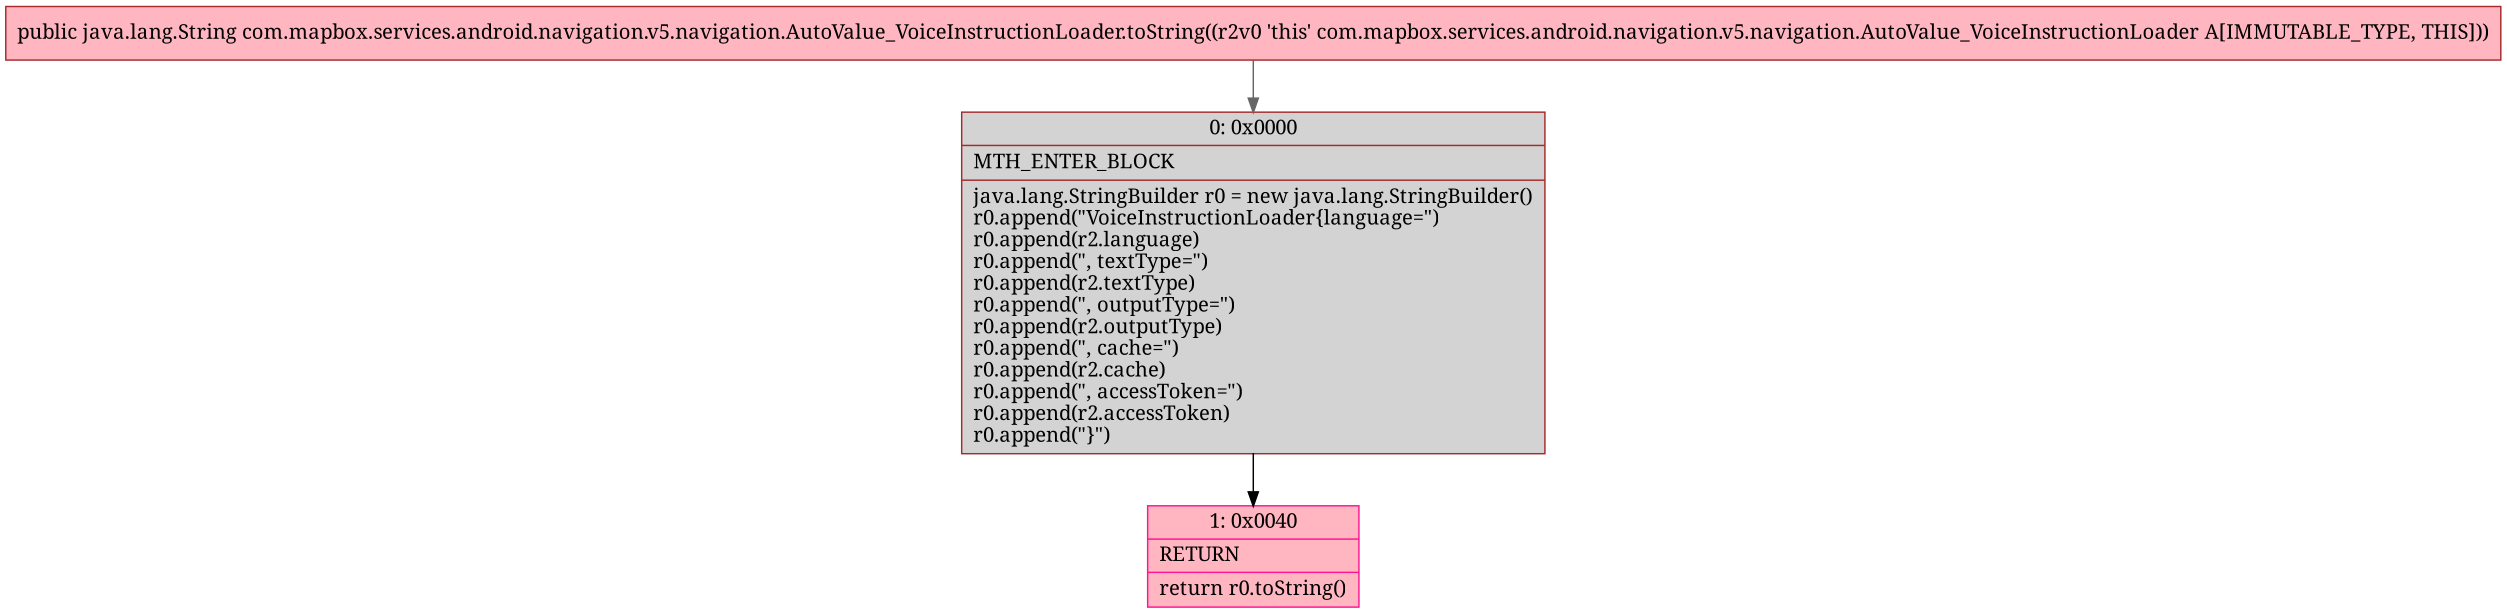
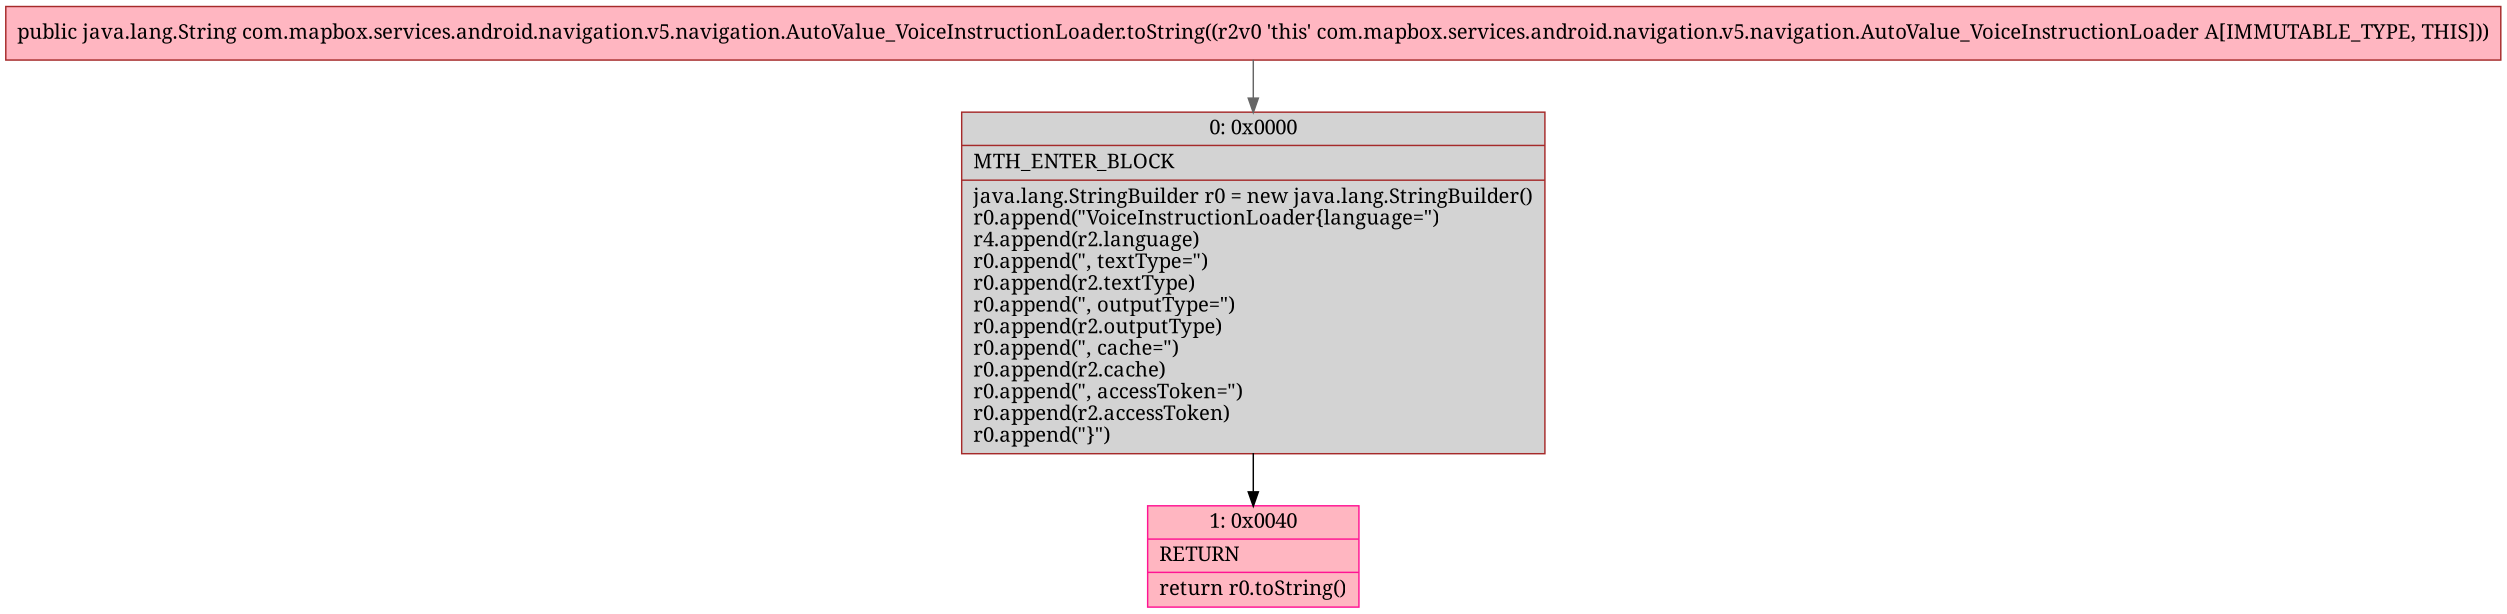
  digraph {
    fontname="Noto Serif"
    node [shape=record style=filled fillcolor=lightpink color=brown fontname="Noto Serif"]
    edge [fontname="Noto Serif"]
-   n1 [label="{0\:\ 0x0000|MTH_ENTER_BLOCK\l|java.lang.StringBuilder r0 = new java.lang.StringBuilder()\lr0.append(\"VoiceInstructionLoader\{language=\")\lr0.append(r2.language)\lr0.append(\", textType=\")\lr0.append(r2.textType)\lr0.append(\", outputType=\")\lr0.append(r2.outputType)\lr0.append(\", cache=\")\lr0.append(r2.cache)\lr0.append(\", accessToken=\")\lr0.append(r2.accessToken)\lr0.append(\"\}\")\l}" fillcolor=lightgrey]
+   n1 [label="{0\:\ 0x0000|MTH_ENTER_BLOCK\l|java.lang.StringBuilder r0 = new java.lang.StringBuilder()\lr0.append(\"VoiceInstructionLoader\{language=\")\lr4.append(r2.language)\lr0.append(\", textType=\")\lr0.append(r2.textType)\lr0.append(\", outputType=\")\lr0.append(r2.outputType)\lr0.append(\", cache=\")\lr0.append(r2.cache)\lr0.append(\", accessToken=\")\lr0.append(r2.accessToken)\lr0.append(\"\}\")\l}" fillcolor=lightgrey]
    n2 [label="{1\:\ 0x0040|RETURN\l|return r0.toString()\l}" color=deeppink]
    n3 [label="{public java.lang.String com.mapbox.services.android.navigation.v5.navigation.AutoValue_VoiceInstructionLoader.toString((r2v0 'this' com.mapbox.services.android.navigation.v5.navigation.AutoValue_VoiceInstructionLoader A[IMMUTABLE_TYPE, THIS])) }"]
    n1 -> n2 [color=black]
    n3 -> n1 [color=gray40]
  }
